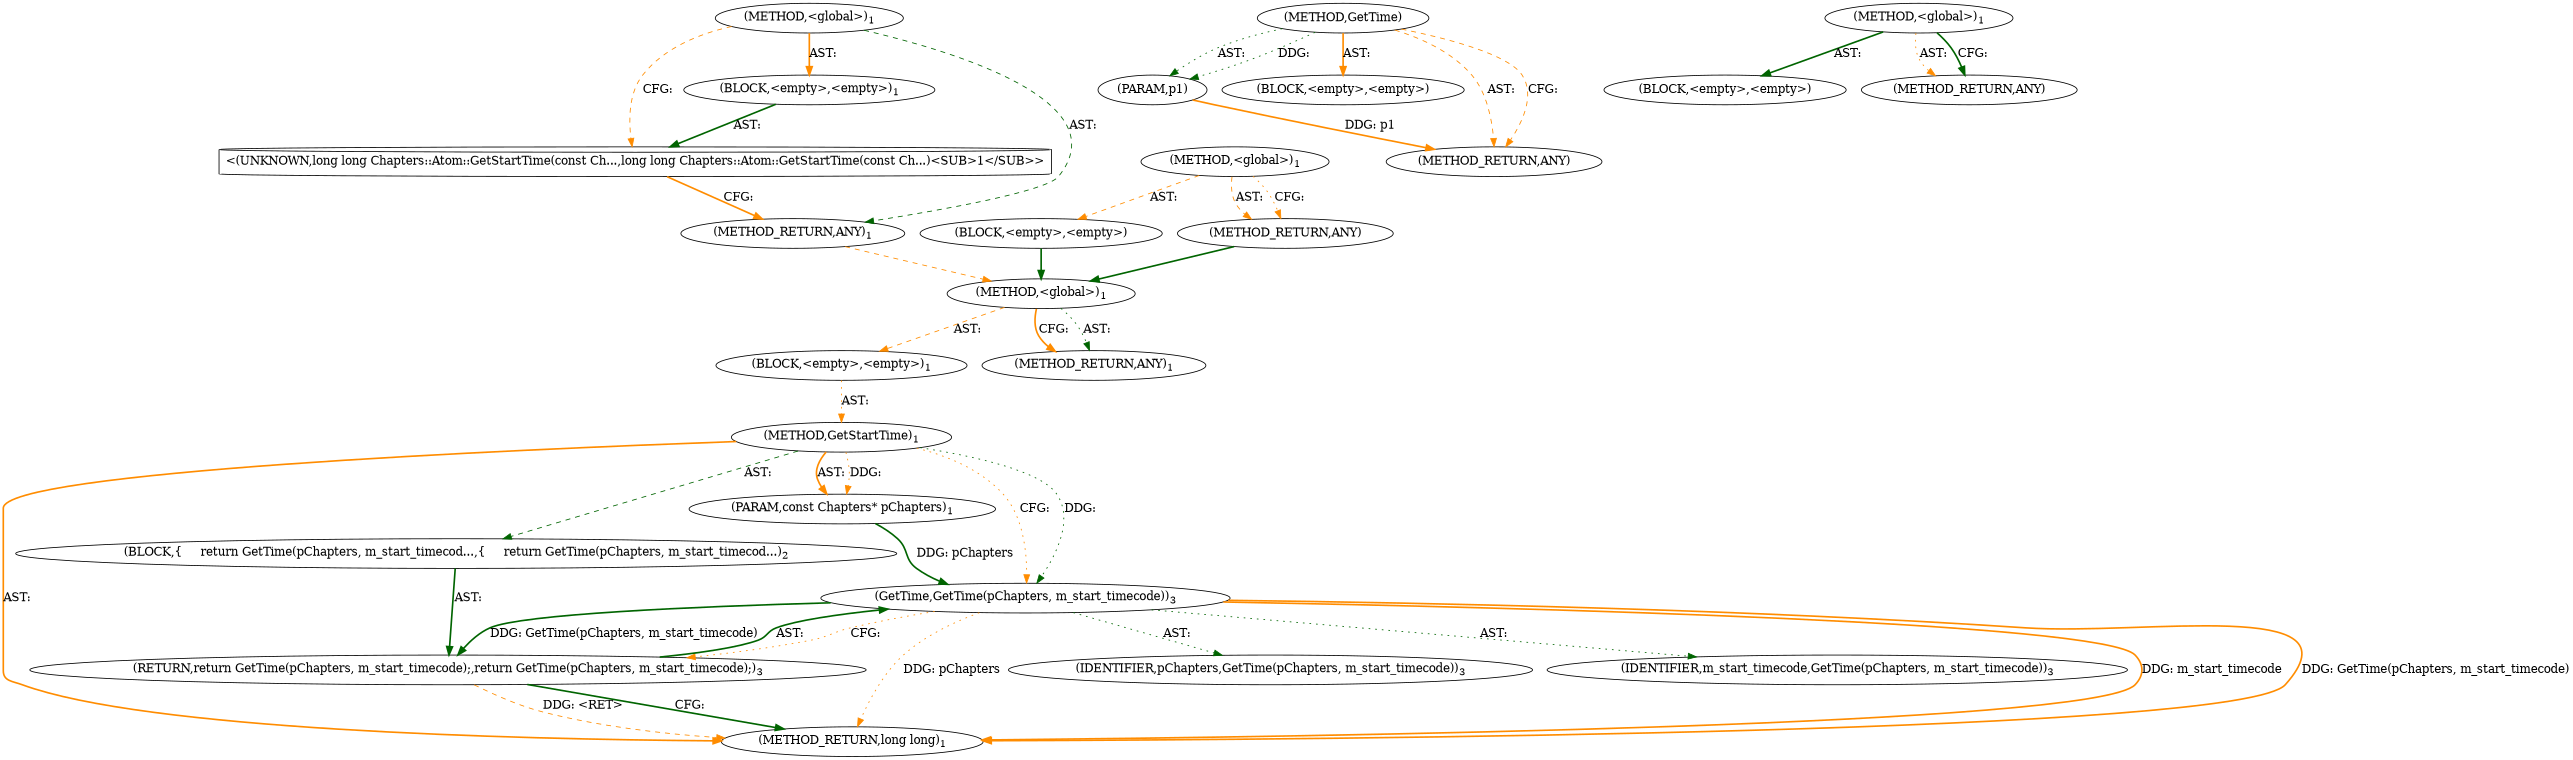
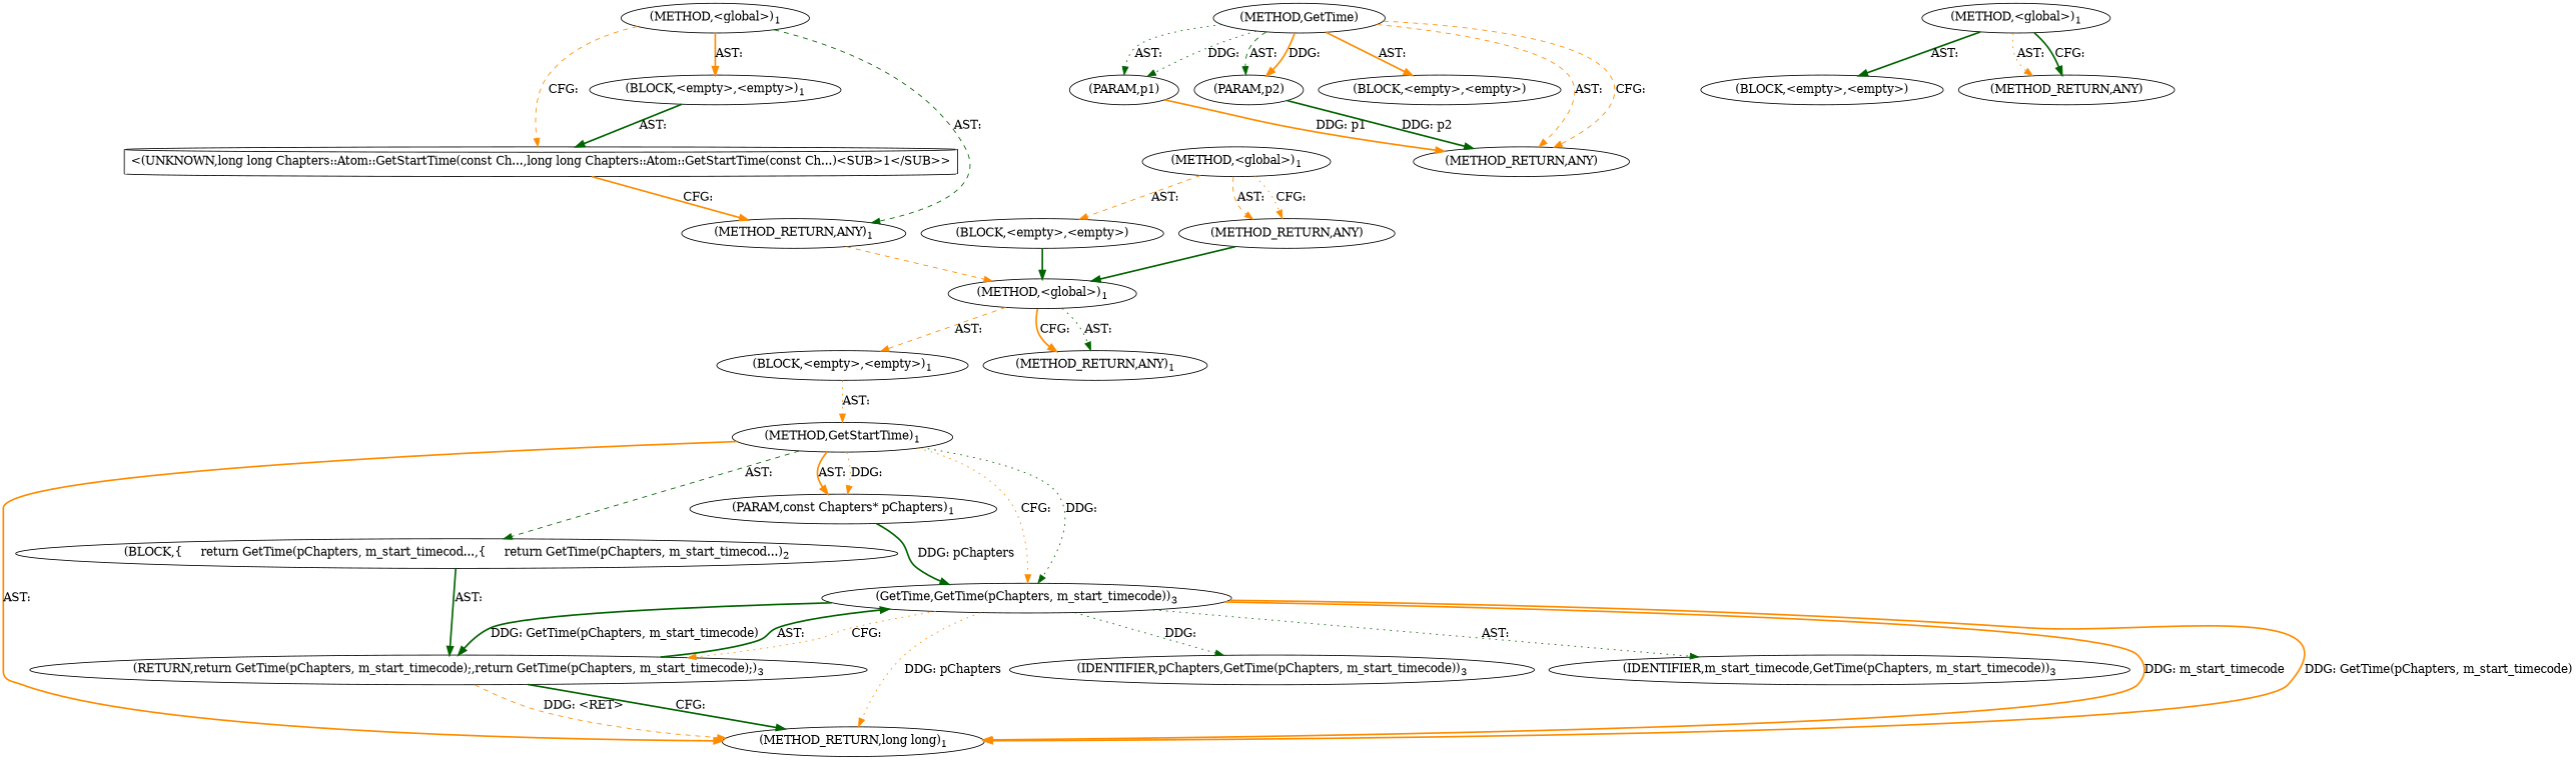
  digraph {
    edge [color=darkorange style=bold]
    n1 [label=<(METHOD,&lt;global&gt;)<SUB>1</SUB>>]
    n2 [label=<(BLOCK,&lt;empty&gt;,&lt;empty&gt;)<SUB>1</SUB>>]
    n3 [label=<(METHOD_RETURN,ANY)<SUB>1</SUB>>]
    n4 [label=<(METHOD,GetStartTime)<SUB>1</SUB>>]
    n5 [label=<(PARAM,const Chapters* pChapters)<SUB>1</SUB>>]
    n6 [label=<(BLOCK,{     return GetTime(pChapters, m_start_timecod...,{     return GetTime(pChapters, m_start_timecod...)<SUB>2</SUB>>]
    n7 [label=<(GetTime,GetTime(pChapters, m_start_timecode))<SUB>3</SUB>>]
    n8 [label=<(METHOD_RETURN,long long)<SUB>1</SUB>>]
    n9 [label=<(RETURN,return GetTime(pChapters, m_start_timecode);,return GetTime(pChapters, m_start_timecode);)<SUB>3</SUB>>]
    n10 [label=<(IDENTIFIER,pChapters,GetTime(pChapters, m_start_timecode))<SUB>3</SUB>>]
    n11 [label=<(IDENTIFIER,m_start_timecode,GetTime(pChapters, m_start_timecode))<SUB>3</SUB>>]
    n12 [label=<(METHOD,GetTime)>]
    n13 [label=<(PARAM,p1)>]
+   n14 [label=<(PARAM,p2)>]
    n15 [label=<(BLOCK,&lt;empty&gt;,&lt;empty&gt;)>]
    n16 [label=<(METHOD_RETURN,ANY)>]
    n17 [label=<(METHOD,&lt;global&gt;)<SUB>1</SUB>>]
    n18 [label=<(BLOCK,&lt;empty&gt;,&lt;empty&gt;)>]
    n19 [label=<(METHOD_RETURN,ANY)>]
    n20 [label=<(METHOD,&lt;global&gt;)<SUB>1</SUB>>]
    n21 [label=<(BLOCK,&lt;empty&gt;,&lt;empty&gt;)<SUB>1</SUB>>]
    n22 [label="<(UNKNOWN,long long Chapters::Atom::GetStartTime(const Ch...,long long Chapters::Atom::GetStartTime(const Ch...)<SUB>1</SUB>>" shape=cylinder]
    n23 [label=<(METHOD_RETURN,ANY)<SUB>1</SUB>>]
    n24 [label=<(METHOD,&lt;global&gt;)<SUB>1</SUB>>]
    n25 [label=<(BLOCK,&lt;empty&gt;,&lt;empty&gt;)>]
    n26 [label=<(METHOD_RETURN,ANY)>]
    n1 -> n2 [label="AST: " style=dashed]
    n1 -> n3 [color=darkgreen label="AST: " style=dotted]
    n1 -> n3 [label="CFG: "]
    n2 -> n4 [label="AST: " style=dotted]
    n4 -> n5 [label="AST: "]
    n4 -> n5 [label="DDG: " style=dotted]
    n4 -> n6 [color=darkgreen label="AST: " style=dashed]
    n4 -> n7 [label="CFG: " style=dotted]
    n4 -> n7 [color=darkgreen label="DDG: " style=dotted]
    n4 -> n8 [label="AST: "]
    n5 -> n7 [color=darkgreen label="DDG: pChapters"]
    n6 -> n9 [color=darkgreen label="AST: "]
    n7 -> n8 [label="DDG: pChapters" style=dotted]
    n7 -> n8 [label="DDG: m_start_timecode"]
    n7 -> n8 [label="DDG: GetTime(pChapters, m_start_timecode)"]
    n7 -> n9 [label="CFG: " style=dotted]
    n7 -> n9 [color=darkgreen label="DDG: GetTime(pChapters, m_start_timecode)"]
-   n7 -> n10 [color=darkgreen label="AST: " style=dotted]
+   n7 -> n10 [color=darkgreen label="DDG: " style=dotted]
    n7 -> n11 [color=darkgreen label="AST: " style=dotted]
    n9 -> n7 [color=darkgreen label="AST: "]
    n9 -> n8 [color=darkgreen label="CFG: "]
    n9 -> n8 [label="DDG: &lt;RET&gt;" style=dashed]
    n12 -> n13 [color=darkgreen label="AST: " style=dotted]
    n12 -> n13 [color=darkgreen label="DDG: " style=dotted]
+   n12 -> n14 [color=darkgreen label="AST: " style=dashed]
+   n12 -> n14 [label="DDG: "]
    n12 -> n15 [label="AST: "]
    n12 -> n16 [label="AST: " style=dashed]
    n12 -> n16 [label="CFG: " style=dashed]
    n13 -> n16 [label="DDG: p1"]
+   n14 -> n16 [color=darkgreen label="DDG: p2"]
    n17 -> n18 [color=darkgreen label="AST: "]
    n17 -> n19 [label="AST: " style=dotted]
    n17 -> n19 [color=darkgreen label="CFG: "]
    n20 -> n21 [label="AST: "]
    n20 -> n22 [label="CFG: " style=dashed]
    n20 -> n23 [color=darkgreen label="AST: " style=dashed]
    n21 -> n22 [color=darkgreen label="AST: "]
    n22 -> n23 [label="CFG: "]
    n23 -> n1 [style=dashed]
    n24 -> n25 [label="AST: " style=dashed]
    n24 -> n26 [label="AST: " style=dashed]
    n24 -> n26 [label="CFG: " style=dotted]
    n25 -> n1 [color=darkgreen]
    n26 -> n1 [color=darkgreen]
  }
